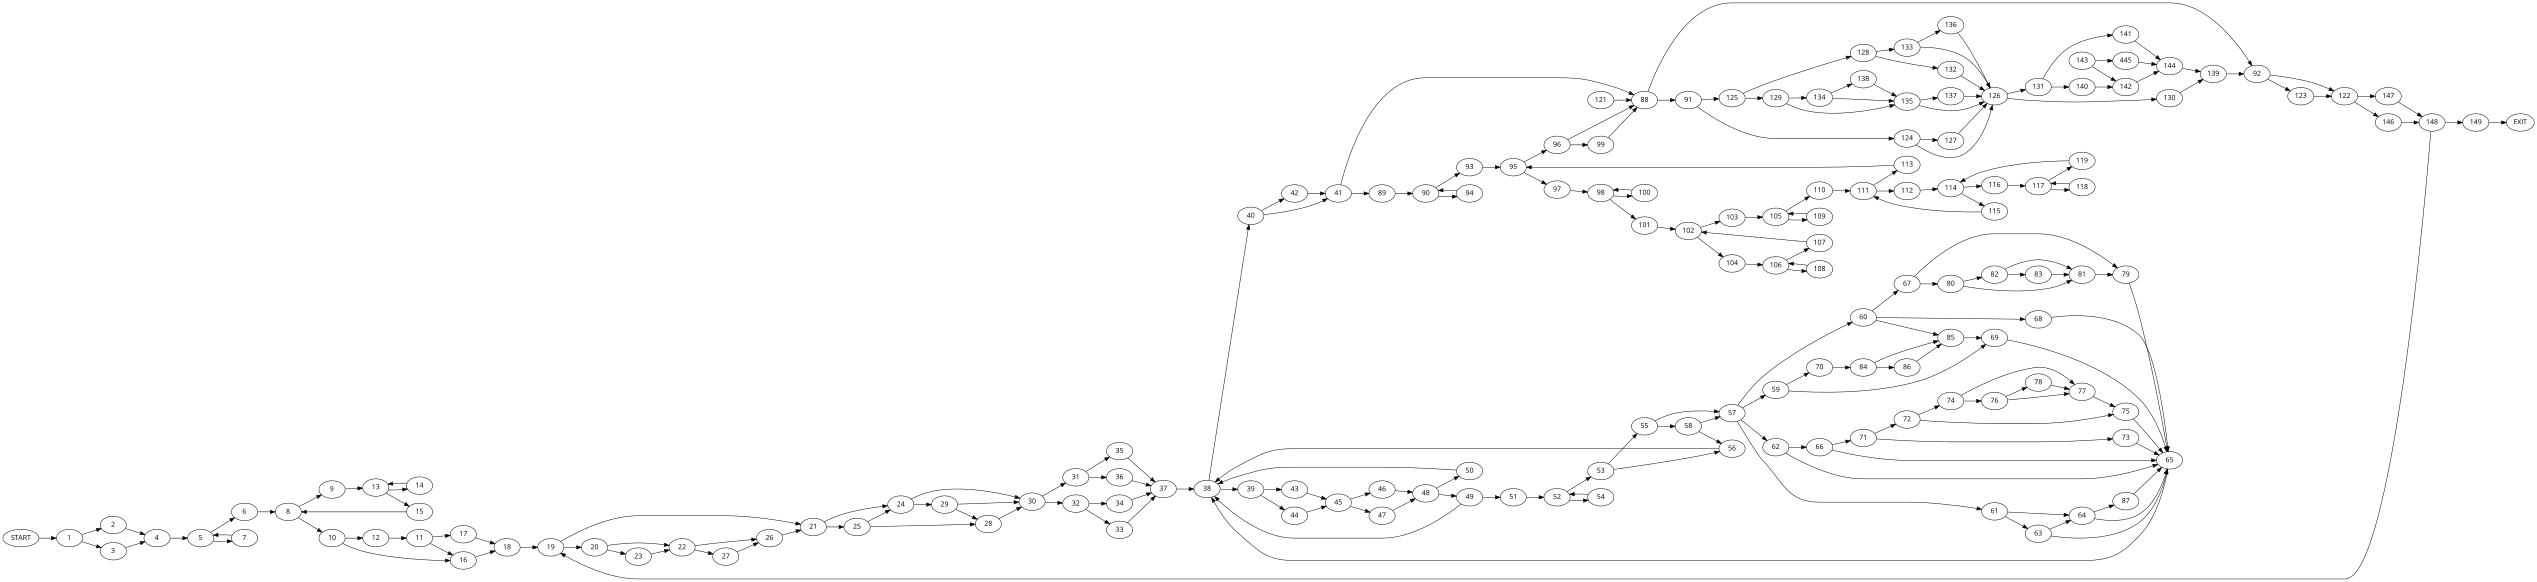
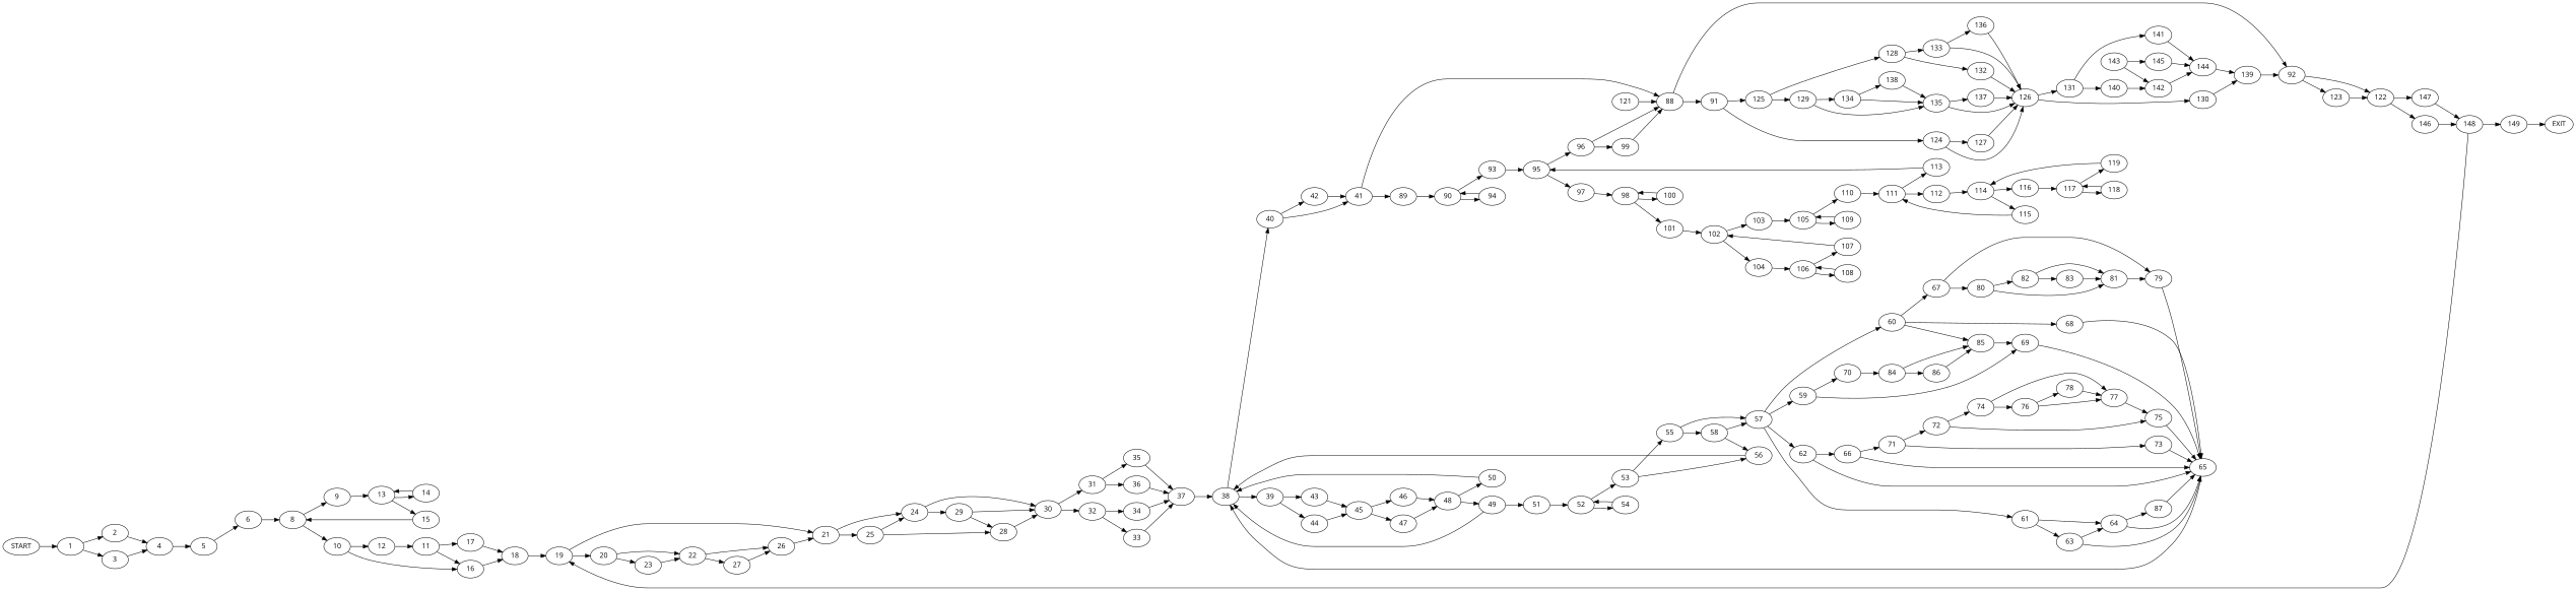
  digraph {
    fontname="Open Sans"
    rankdir=LR
    node [fontname="Open Sans"]
    edge [fontname="Open Sans"]
    n1 [label=START]
    1
    2
    3
    n5 [label=EXIT]
    4
    5
    6
-   7
    8
    9
    10
    13
    12
    16
    14
    15
    11
    17
    18
    19
    20
    21
    22
    23
    24
    25
    26
    27
    29
    30
    28
    31
    32
    35
    36
    33
    34
    37
    38
    39
    40
    43
    44
    41
    42
    45
    88
    89
    91
    92
    90
    46
    47
    48
    49
    50
    51
    52
    53
    54
    55
    56
    57
    58
    59
    60
    61
    62
    69
    70
    67
    68
    85
    63
    64
    65
    66
    84
    79
    80
    87
    71
    72
    73
    81
    82
    86
    74
    75
    76
    77
    78
    83
    124
    125
    122
    123
    93
    94
    95
    126
    127
    128
    129
    146
    147
    96
    97
    99
    98
    100
    101
    102
    103
    104
    105
    106
    109
    110
    107
    108
    111
    112
    113
    114
    115
    116
    117
    118
    119
    121
    148
    130
    131
    132
    133
    134
    135
    139
    140
    141
    136
    138
    137
    142
    144
    143
-   145 [label=445]
+   145
    149
    n1 -> 1
    1 -> 2
    1 -> 3
    2 -> 4
    3 -> 4
    4 -> 5
    5 -> 6
-   5 -> 7
    6 -> 8
-   7 -> 5
    8 -> 9
    8 -> 10
    9 -> 13
    10 -> 12
    10 -> 16
    13 -> 14
    13 -> 15
    12 -> 11
    16 -> 18
    14 -> 13
    15 -> 8
    11 -> 16
    11 -> 17
    17 -> 18
    18 -> 19
    19 -> 20
    19 -> 21
    20 -> 22
    20 -> 23
    21 -> 24
    21 -> 25
    22 -> 26
    22 -> 27
    23 -> 22
    24 -> 29
    24 -> 30
    25 -> 24
    25 -> 28
    26 -> 21
    27 -> 26
    29 -> 30
    29 -> 28
    30 -> 31
    30 -> 32
    28 -> 30
    31 -> 35
    31 -> 36
    32 -> 33
    32 -> 34
    35 -> 37
    36 -> 37
    33 -> 37
    34 -> 37
    37 -> 38
    38 -> 39
    38 -> 40
    39 -> 43
    39 -> 44
    40 -> 41
    40 -> 42
    43 -> 45
    44 -> 45
    41 -> 88
    41 -> 89
    42 -> 41
    45 -> 46
    45 -> 47
    88 -> 91
    88 -> 92
    89 -> 90
    91 -> 124
    91 -> 125
    92 -> 122
    92 -> 123
    90 -> 93
    90 -> 94
    46 -> 48
    47 -> 48
    48 -> 49
    48 -> 50
    49 -> 38
    49 -> 51
    50 -> 38
    51 -> 52
    52 -> 53
    52 -> 54
    53 -> 55
    53 -> 56
    54 -> 52
    55 -> 57
    55 -> 58
    56 -> 38
    57 -> 59
    57 -> 60
    57 -> 61
    57 -> 62
    58 -> 56
    58 -> 57
    59 -> 69
    59 -> 70
    60 -> 67
    60 -> 68
    60 -> 85
    61 -> 63
    61 -> 64
    62 -> 65
    62 -> 66
    69 -> 65
    70 -> 84
    67 -> 79
    67 -> 80
    68 -> 65
    85 -> 69
    63 -> 64
    63 -> 65
    64 -> 65
    64 -> 87
    65 -> 38
    66 -> 65
    66 -> 71
    84 -> 85
    84 -> 86
    79 -> 65
    80 -> 81
    80 -> 82
    87 -> 65
    71 -> 72
    71 -> 73
    72 -> 74
    72 -> 75
    73 -> 65
    81 -> 79
    82 -> 81
    82 -> 83
    86 -> 85
    74 -> 76
    74 -> 77
    75 -> 65
    76 -> 77
    76 -> 78
    77 -> 75
    78 -> 77
    83 -> 81
    124 -> 126
    124 -> 127
    125 -> 128
    125 -> 129
    122 -> 146
    122 -> 147
    123 -> 122
    93 -> 95
    94 -> 90
    95 -> 96
    95 -> 97
    126 -> 130
    126 -> 131
    127 -> 126
    128 -> 132
    128 -> 133
    129 -> 134
    129 -> 135
    146 -> 148
    147 -> 148
    96 -> 88
    96 -> 99
    97 -> 98
    99 -> 88
    98 -> 100
    98 -> 101
    100 -> 98
    101 -> 102
    102 -> 103
    102 -> 104
    103 -> 105
    104 -> 106
    105 -> 109
    105 -> 110
    106 -> 107
    106 -> 108
    109 -> 105
    110 -> 111
    107 -> 102
    108 -> 106
    111 -> 112
    111 -> 113
    112 -> 114
    113 -> 95
    114 -> 115
    114 -> 116
    115 -> 111
    116 -> 117
    117 -> 118
    117 -> 119
    118 -> 117
    119 -> 114
    121 -> 88
    148 -> 19
    148 -> 149
    130 -> 139
    131 -> 140
    131 -> 141
    132 -> 126
    133 -> 126
    133 -> 136
    134 -> 135
    134 -> 138
    135 -> 126
    135 -> 137
    139 -> 92
    140 -> 142
    141 -> 144
    136 -> 126
    138 -> 135
    137 -> 126
    142 -> 144
    144 -> 139
    143 -> 142
    143 -> 145
    145 -> 144
    149 -> n5
  }
